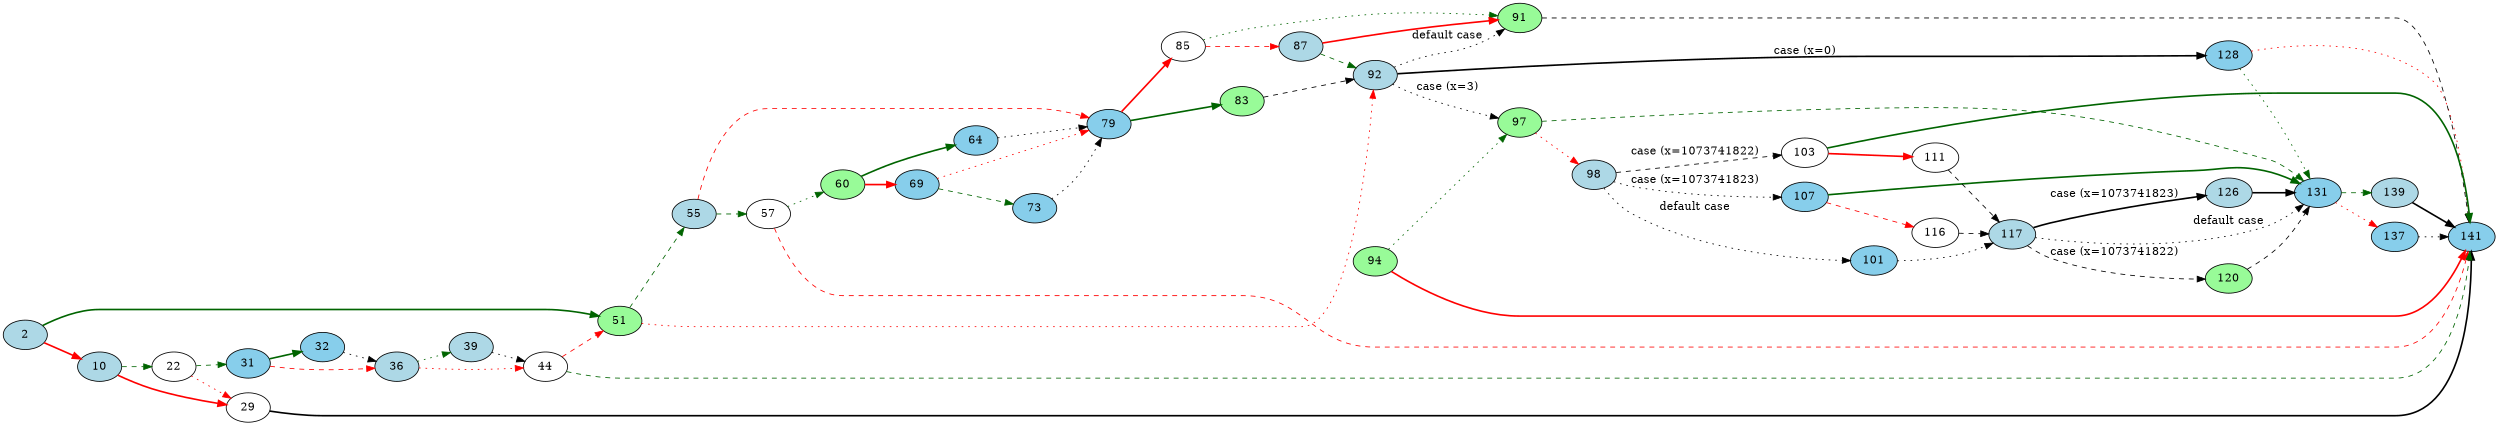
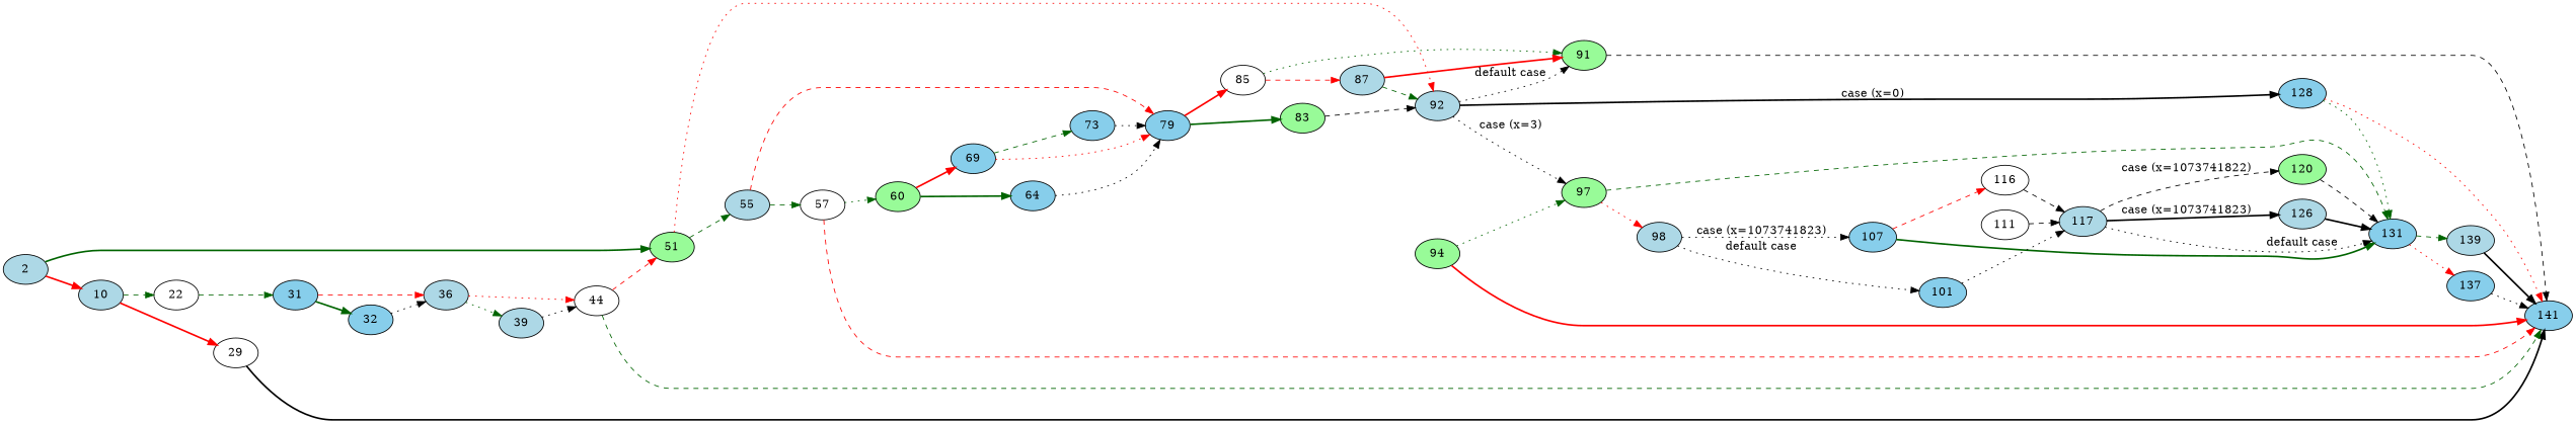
  strict digraph {
    rankdir=LR
    node [fillcolor=skyblue style=filled]
    edge [cond=true style=dotted]
    2 [entry=true fillcolor=lightblue]
    51 [fillcolor=palegreen]
    10 [fillcolor=lightblue]
    55 [fillcolor=lightblue]
    92 [fillcolor=lightblue]
    22 [fillcolor=white]
    29 [fillcolor=white]
    57 [fillcolor=white]
    79
    128
    97 [fillcolor=palegreen]
    91 [fillcolor=palegreen]
    31
    141
    32
    36 [fillcolor=lightblue]
    39 [fillcolor=lightblue]
    44 [fillcolor=white]
    60 [fillcolor=palegreen]
    83 [fillcolor=palegreen]
    85 [fillcolor=white]
    131
    98 [fillcolor=lightblue]
    94 [fillcolor=palegreen]
    64
    69
    87 [fillcolor=lightblue]
    73
    139 [fillcolor=lightblue]
    137
-   103 [fillcolor=white]
    107
    101
    111 [fillcolor=white]
    116 [fillcolor=white]
    117 [fillcolor=lightblue]
    120 [fillcolor=palegreen]
    126 [fillcolor=lightblue]
    2 -> 51 [color=darkgreen style=bold]
    2 -> 10 [color=red cond=false style=bold]
    51 -> 55 [color=darkgreen style=dashed]
    51 -> 92 [color=red cond=false]
    10 -> 22 [color=darkgreen style=dashed]
    10 -> 29 [color=red cond=false style=bold]
    55 -> 57 [color=darkgreen style=dashed]
    55 -> 79 [color=red cond=false style=dashed]
    92 -> 128 [cond="case (x=0)" label="case (x=0)" style=bold]
    92 -> 97 [cond="case (x=3)" label="case (x=3)"]
    92 -> 91 [cond="default case" label="default case"]
-   22 -> 29 [color=red cond=false]
    22 -> 31 [color=darkgreen style=dashed]
    29 -> 141 [style=bold cond=""]
    57 -> 141 [color=red cond=false style=dashed]
    57 -> 60 [color=darkgreen]
    79 -> 83 [color=darkgreen style=bold]
    79 -> 85 [color=red cond=false style=bold]
    128 -> 141 [color=red cond=false]
    128 -> 131 [color=darkgreen]
    97 -> 131 [color=darkgreen style=dashed]
    97 -> 98 [color=red cond=false]
    91 -> 141 [style=dashed cond=""]
    31 -> 32 [color=darkgreen style=bold]
    31 -> 36 [color=red cond=false style=dashed]
    32 -> 36 [cond=""]
    36 -> 39 [color=darkgreen]
    36 -> 44 [color=red cond=false]
    39 -> 44 [cond=""]
    44 -> 51 [color=red cond=false style=dashed]
    44 -> 141 [color=darkgreen style=dashed]
    60 -> 64 [color=darkgreen style=bold]
    60 -> 69 [color=red cond=false style=bold]
    83 -> 92 [style=dashed cond=""]
    85 -> 91 [color=darkgreen]
    85 -> 87 [color=red cond=false style=dashed]
    131 -> 139 [color=darkgreen style=dashed]
    131 -> 137 [color=red cond=false]
-   98 -> 103 [cond="case (x=1073741822)" label="case (x=1073741822)" style=dashed]
    98 -> 107 [cond="case (x=1073741823)" label="case (x=1073741823)"]
    98 -> 101 [cond="default case" label="default case"]
    94 -> 97 [color=darkgreen]
    94 -> 141 [color=red cond=false style=bold]
    64 -> 79 [cond=""]
    69 -> 79 [color=red cond=false]
    69 -> 73 [color=darkgreen style=dashed]
    87 -> 92 [color=darkgreen style=dashed]
    87 -> 91 [color=red cond=false style=bold]
    73 -> 79 [cond=""]
    139 -> 141 [style=bold cond=""]
    137 -> 141 [cond=""]
-   103 -> 141 [color=darkgreen style=bold]
-   103 -> 111 [color=red cond=false style=bold]
    107 -> 131 [color=darkgreen style=bold]
    107 -> 116 [color=red cond=false style=dashed]
    101 -> 117 [cond=""]
    111 -> 117 [style=dashed cond=""]
    116 -> 117 [style=dashed cond=""]
    117 -> 131 [cond="default case" label="default case"]
    117 -> 120 [cond="case (x=1073741822)" label="case (x=1073741822)" style=dashed]
    117 -> 126 [cond="case (x=1073741823)" label="case (x=1073741823)" style=bold]
    120 -> 131 [style=dashed cond=""]
    126 -> 131 [style=bold cond=""]
  }
